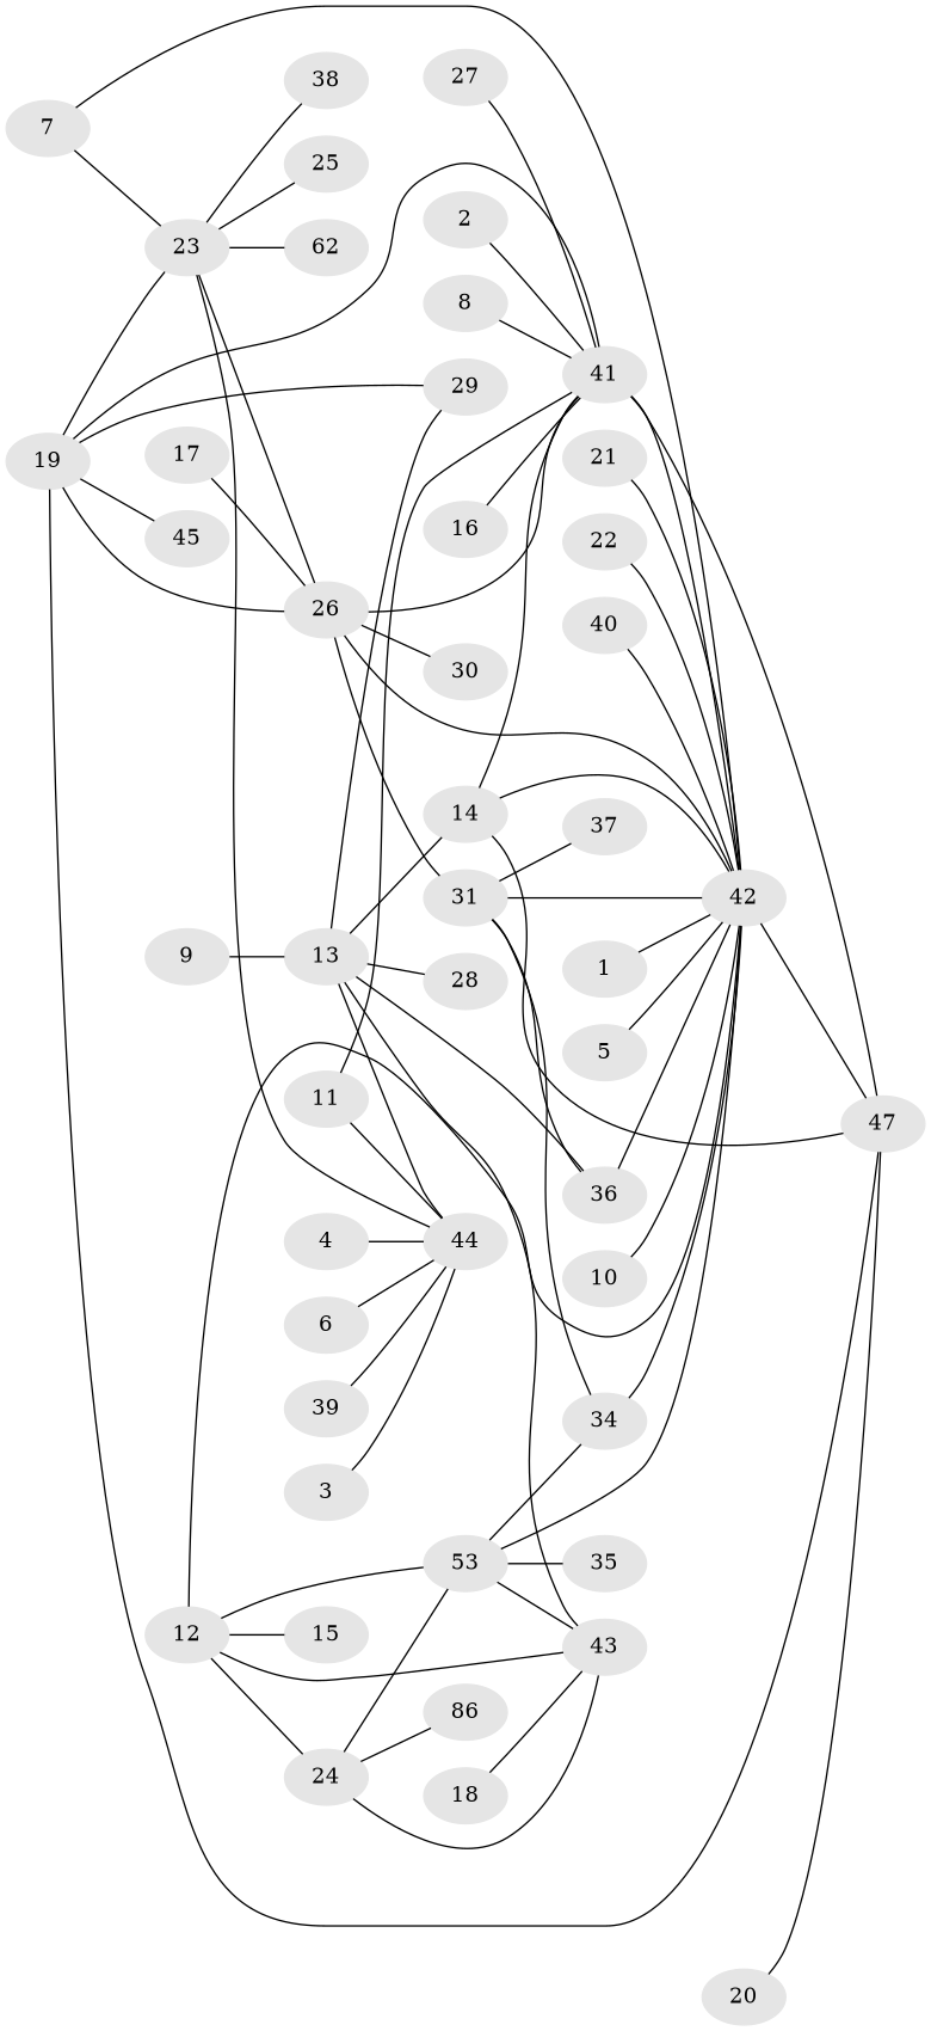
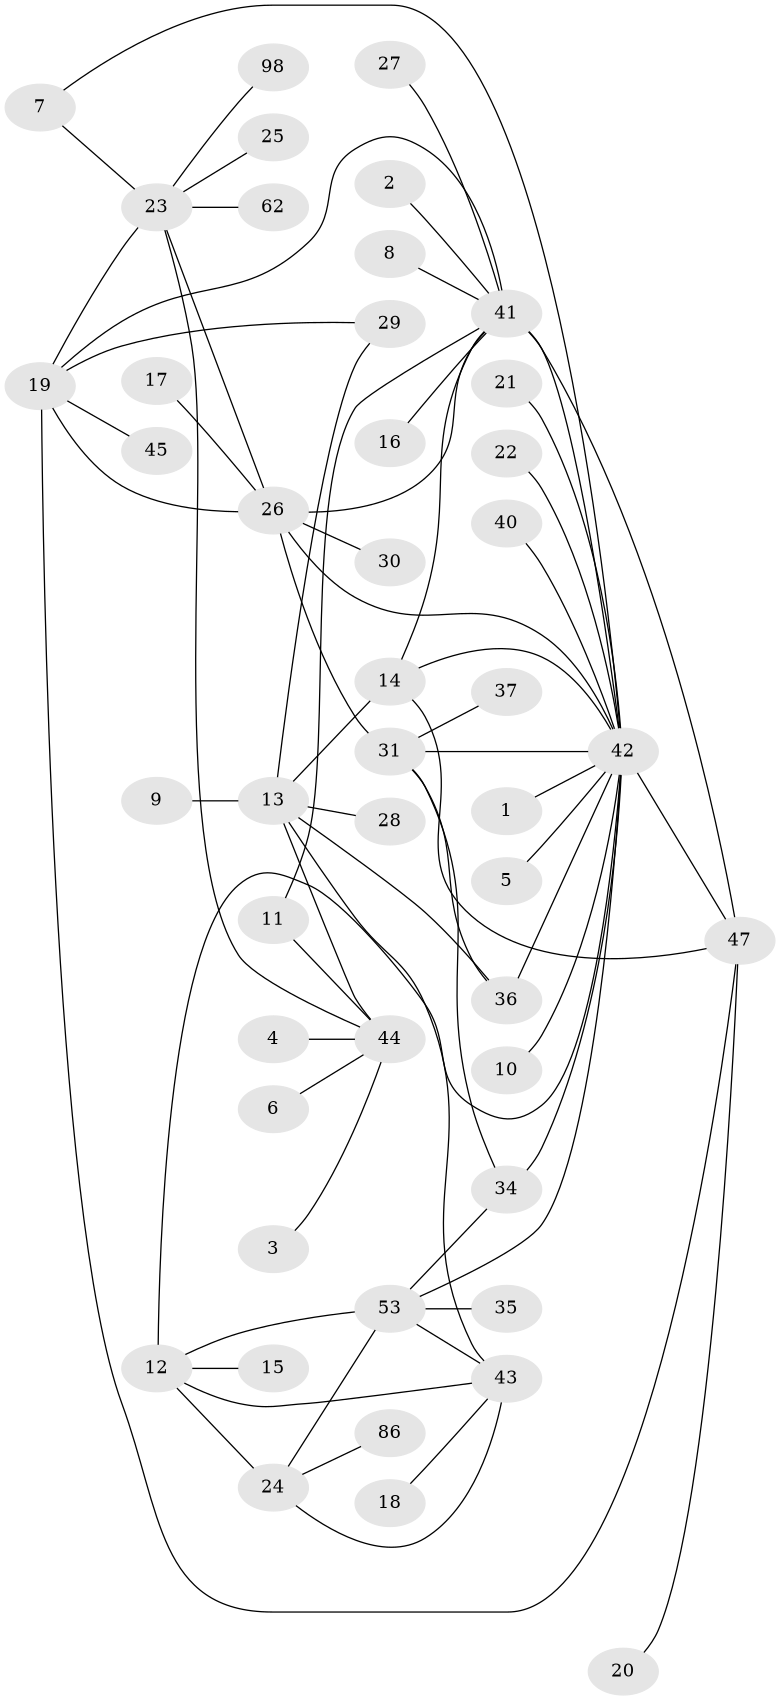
  graph {
    rankdir=LR
    node [color=gray90 style=filled]
    edge [weight=1.0]
    1
    42
    47
    2
    41
    3
    44
    4
    5
    6
    7
    23
    26
    25
    n15 [label=62]
-   38
+   38 [label=98]
    8
    9
    13
    43
    14
    28
    29
    36
    10
    11
    12
    15
    24
    n30 [label=53]
    n31 [label=86]
    34
    35
    16
    17
    30
    31
    18
    19
    45
    20
    21
    22
    37
    27
-   39
    40
    1 -- 42
    42 -- 47
    2 -- 41
    41 -- 42
    41 -- 47
    3 -- 44
    4 -- 44
    5 -- 42
    6 -- 44
    7 -- 42
    7 -- 23
    23 -- 44
    23 -- 26
    23 -- 25
    23 -- n15
    23 -- 38
    26 -- 42
    26 -- 41
    26 -- 30
    26 -- 31
    8 -- 41
    9 -- 13
    13 -- 44 [weight=3.0]
    13 -- 43
    13 -- 14
    13 -- 28
    13 -- 29
    13 -- 36
    14 -- 42
    14 -- 47
    14 -- 41
    36 -- 42
    10 -- 42
    11 -- 41
    11 -- 44
    12 -- 42
    12 -- 43
    12 -- 15
    12 -- 24
    12 -- n30
    24 -- 43
    24 -- n30
    24 -- n31
    n30 -- 42
    n30 -- 43
    n30 -- 34
    n30 -- 35
    34 -- 42
    16 -- 41
    17 -- 26
    31 -- 42 [weight=2.0]
    31 -- 36 [weight=2.0]
    31 -- 34
    31 -- 37
    18 -- 43
    19 -- 47
    19 -- 41
    19 -- 23 [weight=2.0]
    19 -- 26 [weight=2.0]
    19 -- 29
    19 -- 45
    20 -- 47
    21 -- 42
    22 -- 42 [weight=2.0]
    27 -- 41
-   39 -- 44
    40 -- 42
  }
